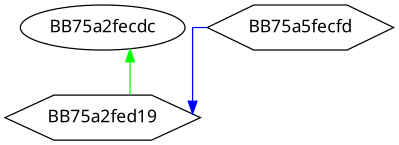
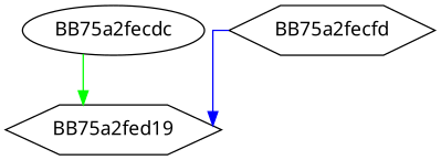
  digraph {
    fontname="Noto Sans"
    splines=ortho
    node [fontname="Noto Sans" shape=hexagon]
    edge [fontname="Noto Sans"]
    BB75a2fecdc [shape=ellipse]
    BB75a2fed19
-   BB75a2fecfd [label=BB75a5fecfd]
-   BB75a2fed19 -> BB75a2fecdc [color=green]
+   BB75a2fecfd
+   BB75a2fecdc -> BB75a2fed19 [color=green]
    BB75a2fecfd -> BB75a2fed19 [color=blue]
  }
